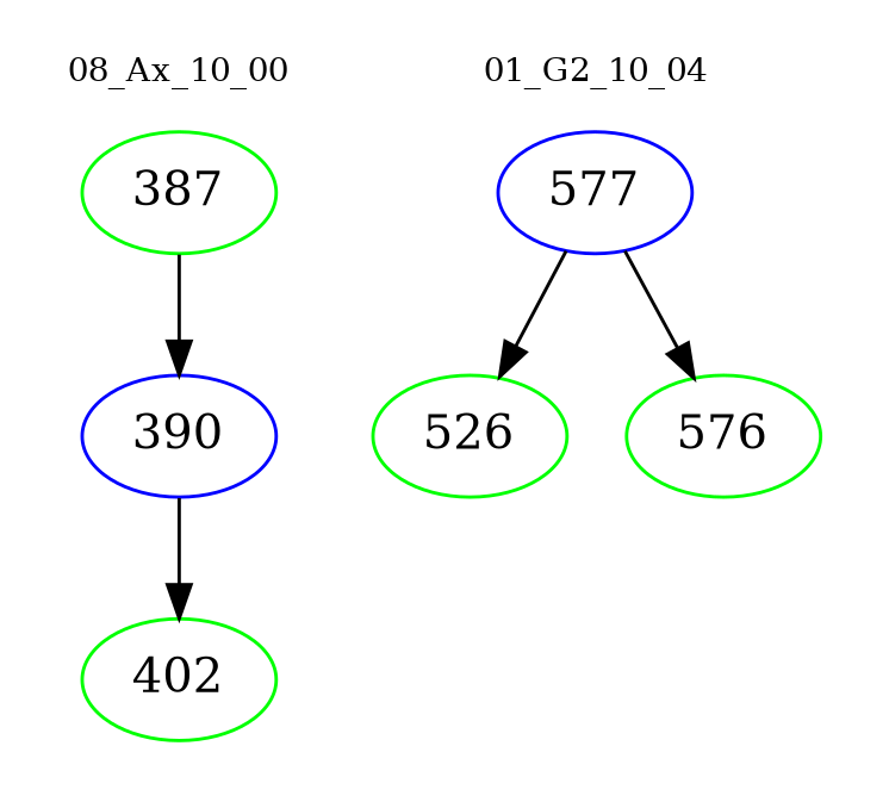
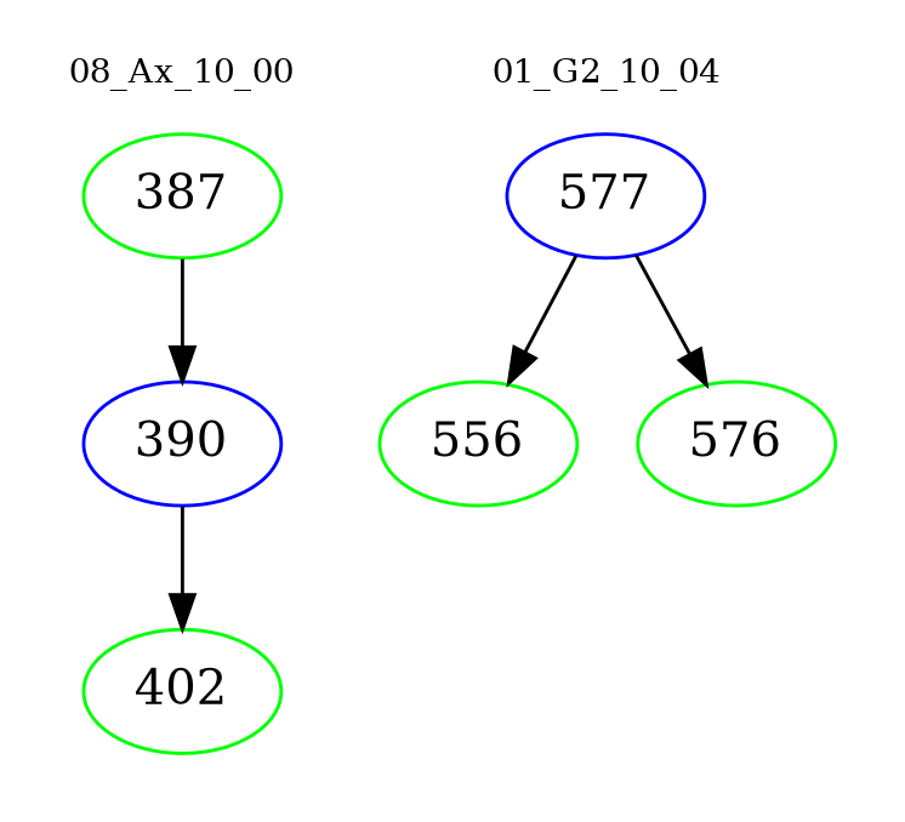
  digraph {
    node [color=green]
    edge [color=black]
    n1 [color=blue label=390]
    n2 [label=387]
    n3 [label=402]
    n4 [color=blue label=577]
-   n5 [label=526]
+   n5 [label=556]
    n6 [label=576]
    subgraph cluster_1 {
      color=white
      fontsize=10
      label="08_Ax_10_00"
      n1
      n2
      n3
    }
    subgraph cluster_2 {
      color=white
      fontsize=10
      label="01_G2_10_04"
      n4
      n5
      n6
    }
    n1 -> n3
    n2 -> n1
    n4 -> n5
    n4 -> n6
  }
